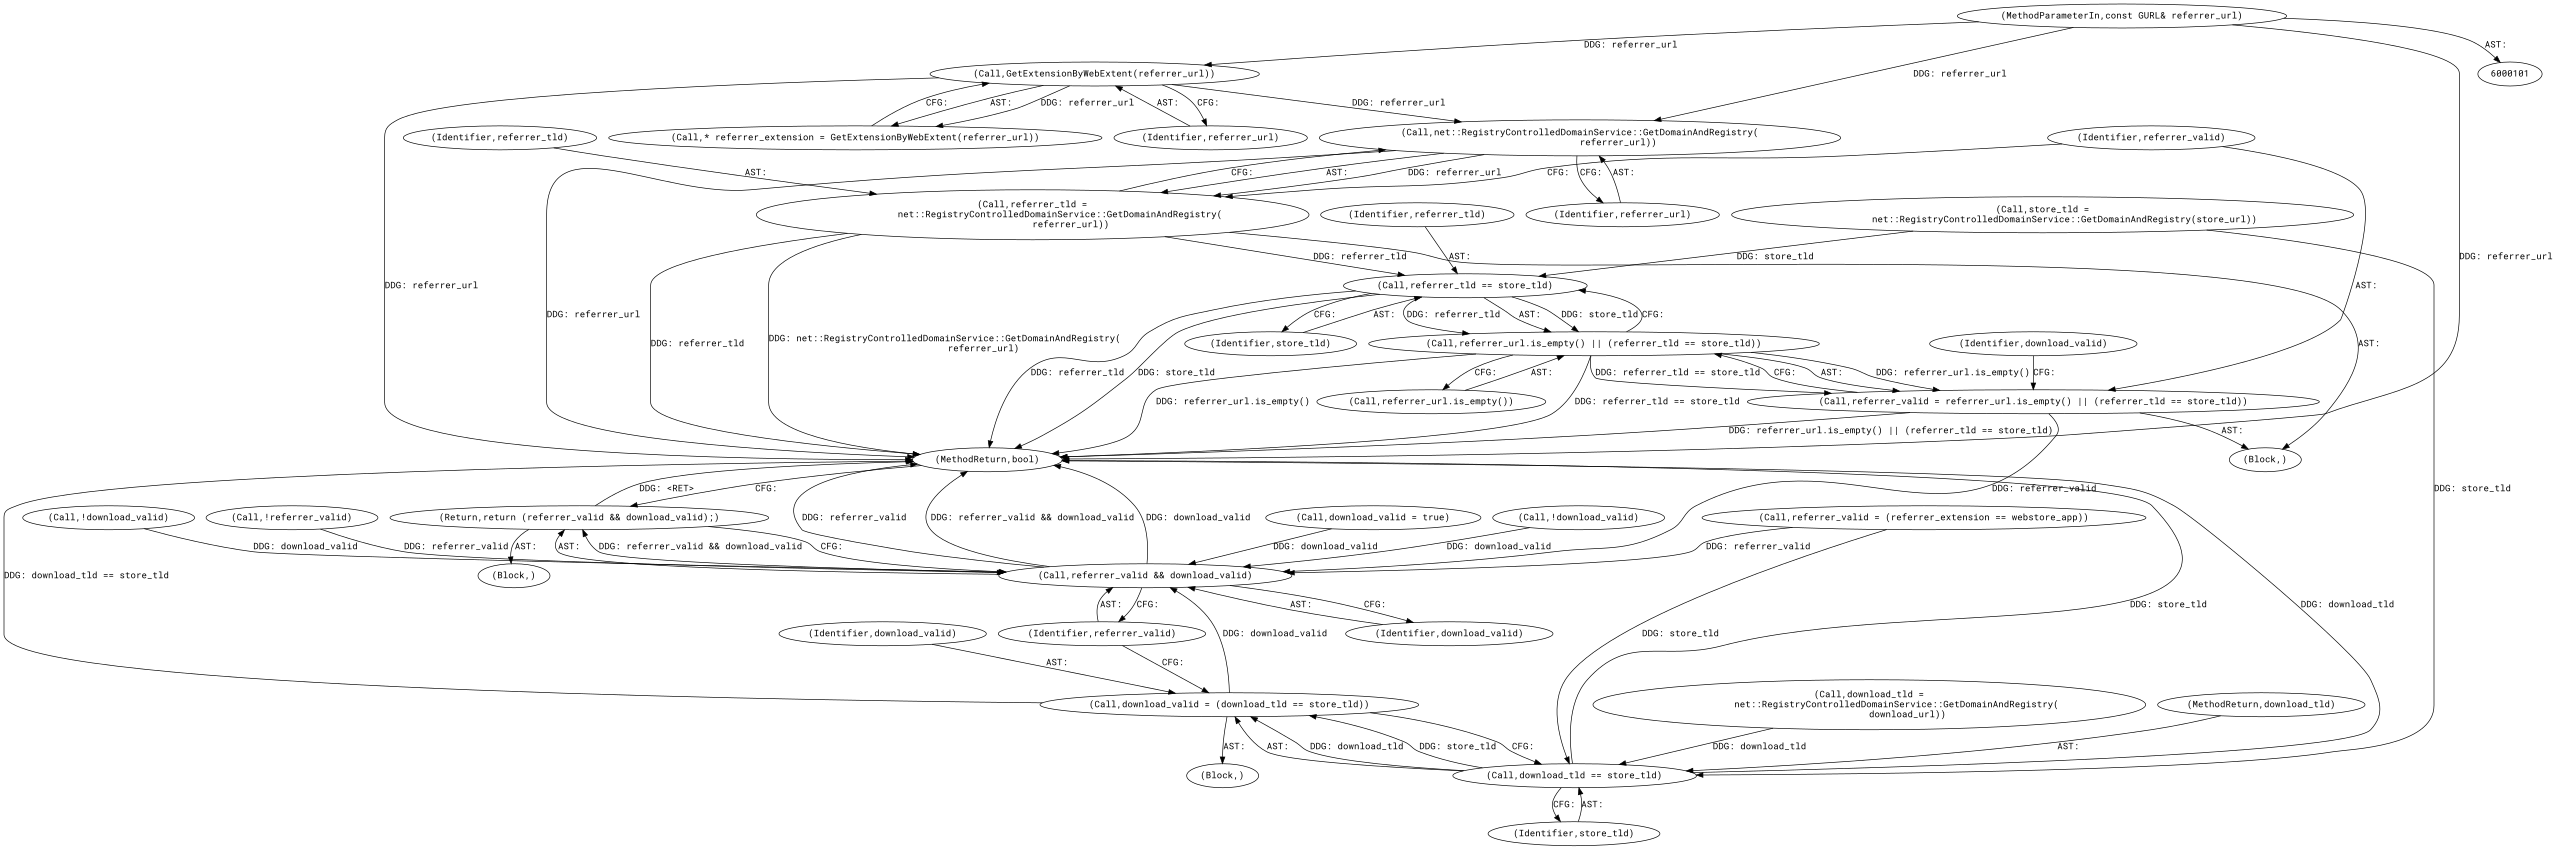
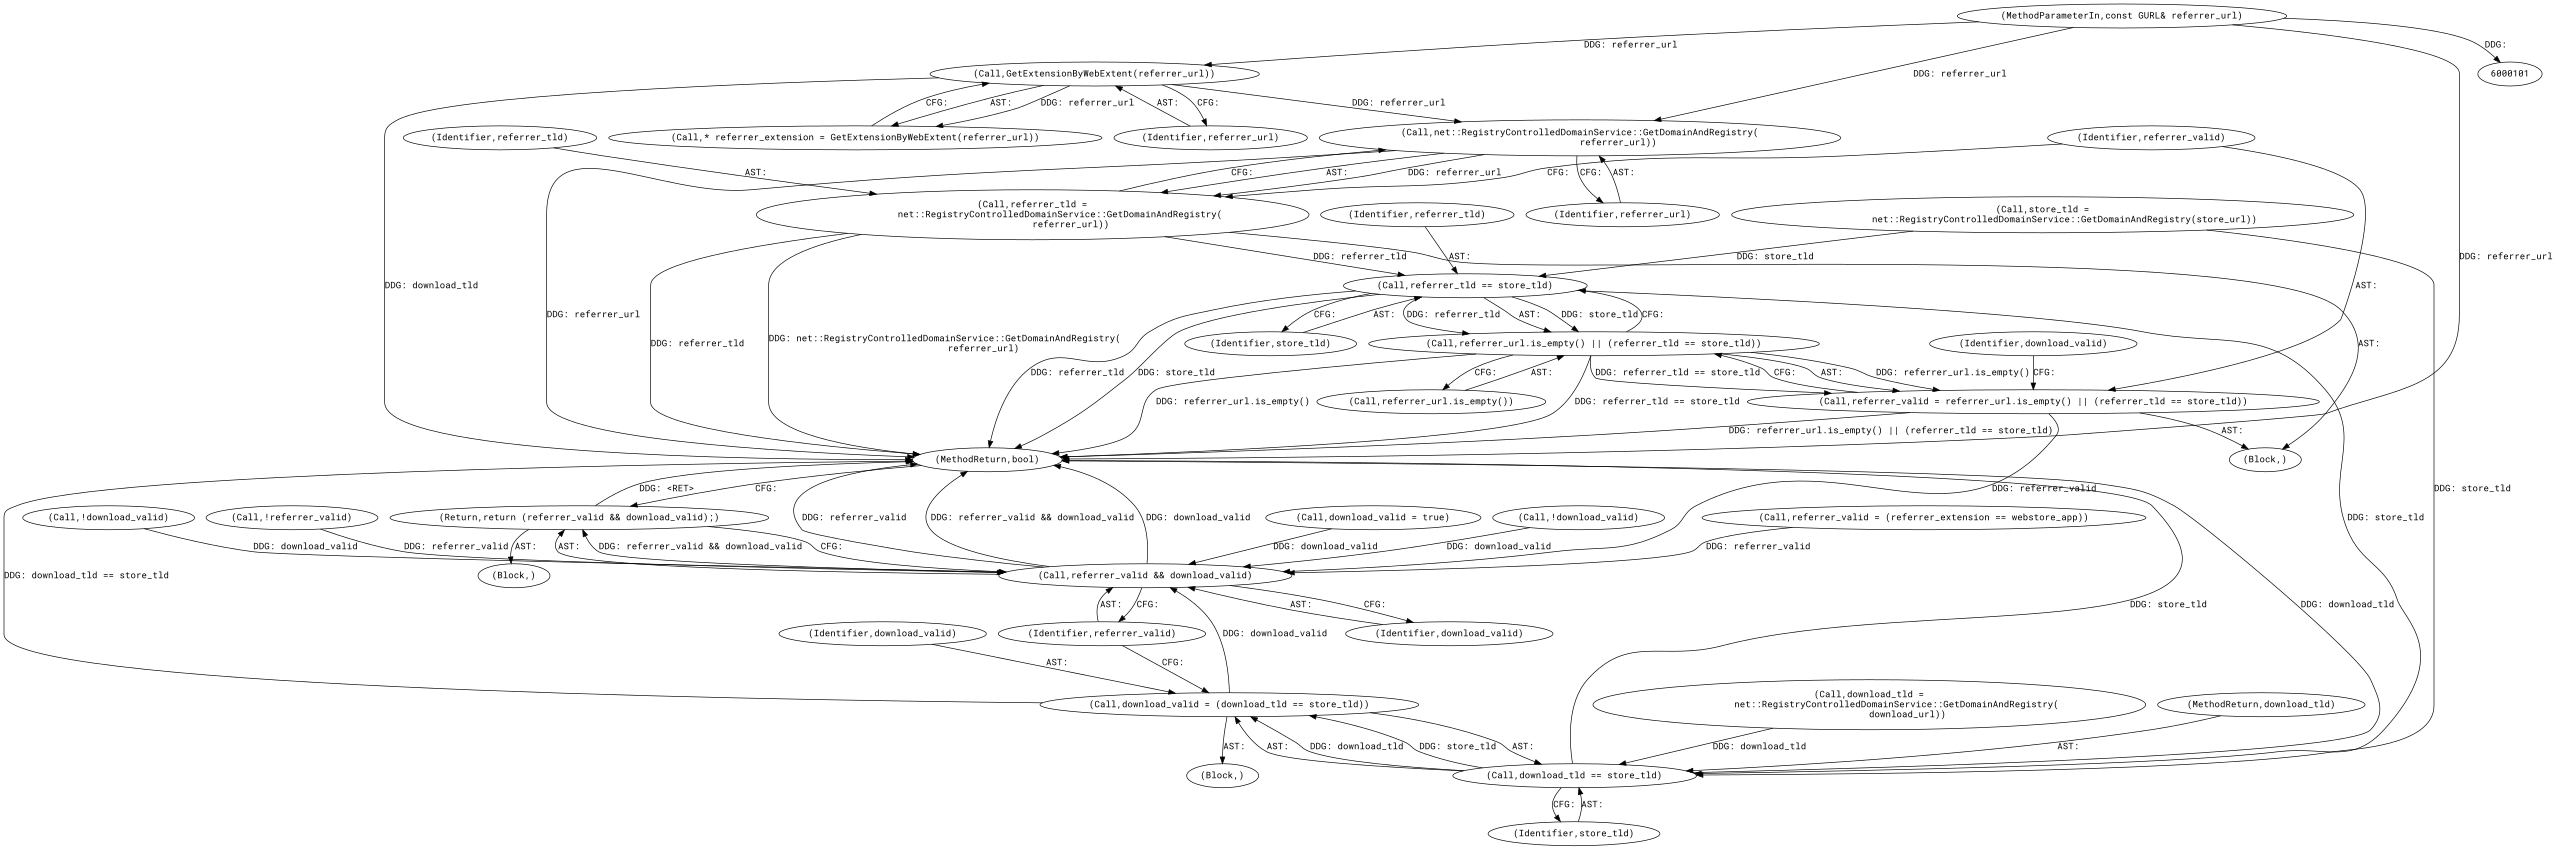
  digraph {
    fontname="Roboto Mono"
    node [fontname="Roboto Mono"]
    edge [fontname="Roboto Mono"]
    n1 [label="(Call,net::RegistryControlledDomainService::GetDomainAndRegistry(\n              referrer_url))"]
    n2 [label="(Call,referrer_tld =\n          net::RegistryControlledDomainService::GetDomainAndRegistry(\n              referrer_url))"]
    n3 [label="(Identifier,referrer_url)"]
    n4 [label="(MethodReturn,bool)"]
    n5 [label="(Call,referrer_tld == store_tld)"]
    n6 [label="(Block,)"]
    n7 [label="(Return,return (referrer_valid && download_valid);)"]
    n8 [label="(Call,GetExtensionByWebExtent(referrer_url))"]
    n9 [label="(Call,* referrer_extension = GetExtensionByWebExtent(referrer_url))"]
    n10 [label="(Identifier,referrer_url)"]
    n11 [label="(MethodParameterIn,const GURL& referrer_url)"]
    n12 [label=6000101]
    n13 [label="(Call,referrer_url.is_empty() || (referrer_tld == store_tld))"]
    n14 [label="(Call,download_tld == store_tld)"]
    n15 [label="(Identifier,store_tld)"]
    n16 [label="(Call,referrer_valid = referrer_url.is_empty() || (referrer_tld == store_tld))"]
    n17 [label="(Call,referrer_url.is_empty())"]
    n18 [label="(Call,download_valid = (download_tld == store_tld))"]
    n19 [label="(Identifier,store_tld)"]
    n20 [label="(Call,referrer_valid && download_valid)"]
    n21 [label="(Identifier,referrer_valid)"]
    n22 [label="(Identifier,download_valid)"]
    n23 [label="(Block,)"]
    n24 [label="(Block,)"]
    n25 [label="(Call,store_tld =\n        net::RegistryControlledDomainService::GetDomainAndRegistry(store_url))"]
    n26 [label="(Identifier,referrer_tld)"]
    n27 [label="(Call,download_tld =\n          net::RegistryControlledDomainService::GetDomainAndRegistry(\n              download_url))"]
    n28 [label="(Call,download_valid = true)"]
    n29 [label="(Identifier,download_valid)"]
    n30 [label="(MethodReturn,download_tld)"]
    n31 [label="(Call,referrer_valid = (referrer_extension == webstore_app))"]
    n32 [label="(Call,!download_valid)"]
    n33 [label="(Call,!download_valid)"]
    n34 [label="(Identifier,referrer_tld)"]
    n35 [label="(Identifier,referrer_valid)"]
    n36 [label="(Identifier,download_valid)"]
    n37 [label="(Call,!referrer_valid)"]
    n1 -> n2 [label="AST: "]
    n1 -> n2 [label="DDG: referrer_url"]
    n1 -> n3 [label="CFG: "]
    n1 -> n4 [label="DDG: referrer_url"]
    n2 -> n1 [label="CFG: "]
    n2 -> n4 [label="DDG: referrer_tld"]
    n2 -> n4 [label="DDG: net::RegistryControlledDomainService::GetDomainAndRegistry(\n              referrer_url)"]
    n2 -> n5 [label="DDG: referrer_tld"]
    n2 -> n6 [label="AST: "]
    n3 -> n1 [label="AST: "]
    n4 -> n7 [label="CFG: "]
    n5 -> n4 [label="DDG: store_tld"]
    n5 -> n4 [label="DDG: referrer_tld"]
    n5 -> n13 [label="AST: "]
    n5 -> n13 [label="DDG: referrer_tld"]
    n5 -> n13 [label="DDG: store_tld"]
-   n31 -> n14 [label="DDG: store_tld"]
+   n5 -> n14 [label="DDG: store_tld"]
    n5 -> n15 [label="CFG: "]
    n7 -> n4 [label="DDG: <RET>"]
    n7 -> n20 [label="CFG: "]
    n7 -> n23 [label="AST: "]
    n8 -> n1 [label="DDG: referrer_url"]
-   n8 -> n4 [label="DDG: referrer_url"]
+   n8 -> n4 [label="DDG: download_tld"]
    n8 -> n9 [label="AST: "]
    n8 -> n9 [label="DDG: referrer_url"]
    n8 -> n10 [label="CFG: "]
    n9 -> n8 [label="CFG: "]
    n10 -> n8 [label="AST: "]
    n11 -> n1 [label="DDG: referrer_url"]
    n11 -> n4 [label="DDG: referrer_url"]
    n11 -> n8 [label="DDG: referrer_url"]
-   n11 -> n12 [label="AST: "]
+   n11 -> n12 [label="DDG: "]
    n13 -> n4 [label="DDG: referrer_url.is_empty()"]
    n13 -> n4 [label="DDG: referrer_tld == store_tld"]
    n13 -> n5 [label="CFG: "]
    n13 -> n16 [label="AST: "]
    n13 -> n16 [label="DDG: referrer_url.is_empty()"]
    n13 -> n16 [label="DDG: referrer_tld == store_tld"]
    n13 -> n17 [label="CFG: "]
    n14 -> n4 [label="DDG: download_tld"]
    n14 -> n4 [label="DDG: store_tld"]
    n14 -> n18 [label="AST: "]
    n14 -> n18 [label="DDG: download_tld"]
    n14 -> n18 [label="DDG: store_tld"]
    n14 -> n19 [label="CFG: "]
    n15 -> n5 [label="AST: "]
    n16 -> n4 [label="DDG: referrer_url.is_empty() || (referrer_tld == store_tld)"]
    n16 -> n6 [label="AST: "]
    n16 -> n13 [label="CFG: "]
    n16 -> n20 [label="DDG: referrer_valid"]
    n17 -> n13 [label="AST: "]
    n18 -> n4 [label="DDG: download_tld == store_tld"]
-   n18 -> n14 [label="CFG: "]
+   n18 -> n14 [label="AST: "]
    n18 -> n20 [label="DDG: download_valid"]
    n18 -> n24 [label="AST: "]
    n19 -> n14 [label="AST: "]
    n20 -> n4 [label="DDG: referrer_valid"]
    n20 -> n4 [label="DDG: referrer_valid && download_valid"]
    n20 -> n4 [label="DDG: download_valid"]
    n20 -> n7 [label="AST: "]
    n20 -> n7 [label="DDG: referrer_valid && download_valid"]
    n20 -> n21 [label="CFG: "]
    n20 -> n22 [label="CFG: "]
    n21 -> n18 [label="CFG: "]
    n21 -> n20 [label="AST: "]
    n22 -> n20 [label="AST: "]
    n25 -> n5 [label="DDG: store_tld"]
    n25 -> n14 [label="DDG: store_tld"]
    n26 -> n5 [label="AST: "]
    n27 -> n14 [label="DDG: download_tld"]
    n28 -> n20 [label="DDG: download_valid"]
    n29 -> n16 [label="CFG: "]
    n30 -> n14 [label="AST: "]
    n31 -> n20 [label="DDG: referrer_valid"]
    n32 -> n20 [label="DDG: download_valid"]
    n33 -> n20 [label="DDG: download_valid"]
    n34 -> n2 [label="AST: "]
    n35 -> n2 [label="CFG: "]
    n35 -> n16 [label="AST: "]
    n36 -> n18 [label="AST: "]
    n37 -> n20 [label="DDG: referrer_valid"]
  }
